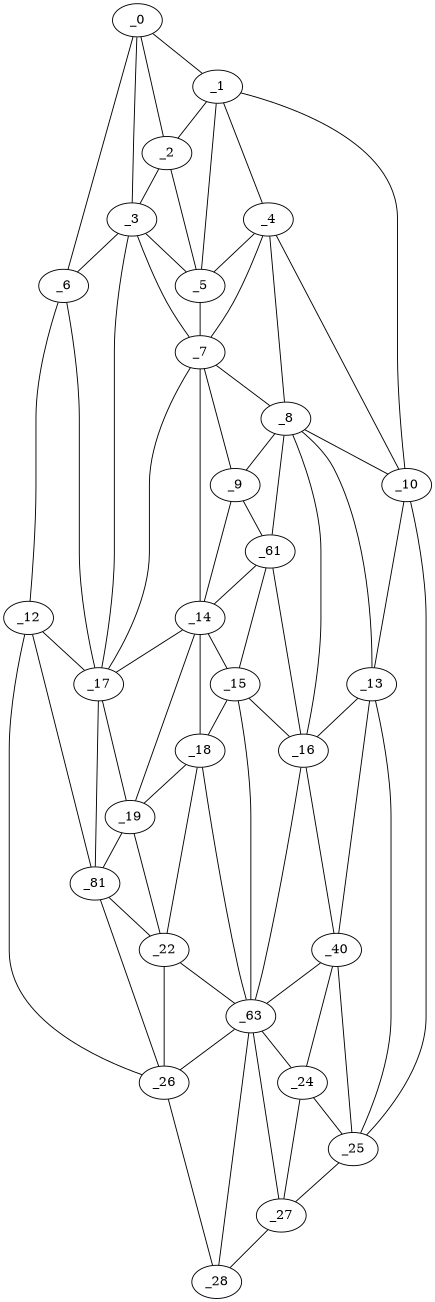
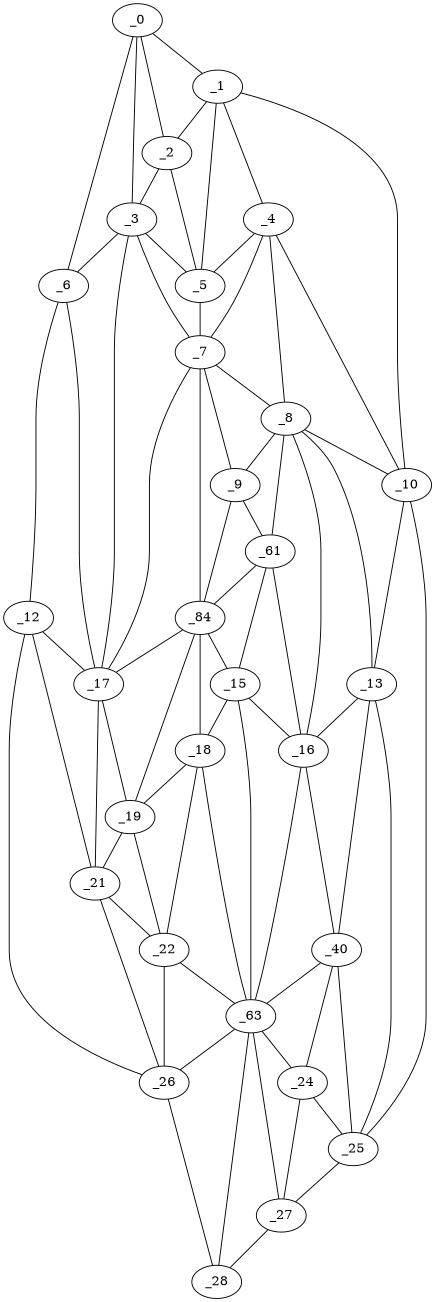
  graph {
    node [x=31 y=74]
    edge [valence=2]
    _0 [y=64]
    _1 [y=78]
    _2 [x=34 y=67]
    _3 [x=41 y=67]
    _6 [x=46 y=7]
    _4 [x=41 y=85]
    _5 [x=44 y=72]
    _10 [x=69 y=113]
    _7 [x=52 y=77]
    _17 [x=88 y=47]
    _12 [x=78 y=7]
    _8 [x=67 y=92]
    _13 [x=82 y=103]
    _25 [x=102 y=104]
    _9 [x=69 y=82]
-   _14 [x=84]
-   _21 [x=97 y=60 label=_81]
+   _14 [x=84 label=_84]
+   _21 [x=97 y=60]
    _19 [x=92 y=69]
    _26 [x=105]
    n20 [label=_61 x=77 y=81]
    _16 [x=87 y=88]
    n22 [label=_40 x=94 y=94]
    _27 [x=105 y=89]
    _15 [x=85 y=79]
    _18 [x=91 y=73]
    _22 [x=97]
    n27 [label=_63 x=98 y=81]
    _28 [x=106 y=82]
    _24 [x=100 y=93]
    _0 -- _1 [valence=1]
    _0 -- _2
    _0 -- _3
    _0 -- _6 [valence=1]
    _1 -- _2
    _1 -- _4 [valence=1]
    _1 -- _5
    _1 -- _10 [valence=1]
    _2 -- _3
    _2 -- _5
    _3 -- _6 [valence=1]
    _3 -- _5 [valence=1]
    _3 -- _7
    _3 -- _17
    _6 -- _17
    _6 -- _12 [valence=1]
    _4 -- _5
    _4 -- _10
    _4 -- _7
    _4 -- _8
    _5 -- _7
    _10 -- _13 [valence=1]
    _10 -- _25 [valence=1]
    _7 -- _17 [valence=1]
    _7 -- _8
    _7 -- _9
    _7 -- _14
    _17 -- _21 [valence=1]
    _17 -- _19
    _12 -- _17
    _12 -- _21 [valence=1]
    _12 -- _26 [valence=1]
    _8 -- _10 [valence=1]
    _8 -- _13
    _8 -- _9 [valence=1]
    _8 -- n20
    _8 -- _16 [valence=1]
    _13 -- _25 [valence=1]
    _13 -- _16 [valence=1]
    _13 -- n22
    _25 -- _27 [valence=1]
    _9 -- _14 [valence=1]
    _9 -- n20
    _14 -- _17 [valence=1]
    _14 -- _19
    _14 -- _15 [valence=1]
    _14 -- _18
    _21 -- _26
    _21 -- _22 [valence=1]
    _19 -- _21
    _19 -- _22
    _26 -- _28 [valence=1]
    n20 -- _14
    n20 -- _16 [valence=1]
    n20 -- _15
    _16 -- n22
    _16 -- n27 [valence=1]
    n22 -- _25
    n22 -- n27 [valence=1]
    n22 -- _24
    _27 -- _28 [valence=1]
    _15 -- _16
    _15 -- _18
    _15 -- n27
    _18 -- _19 [valence=1]
    _18 -- _22 [valence=1]
    _18 -- n27 [valence=1]
    _22 -- _26 [valence=1]
    _22 -- n27
    n27 -- _26 [valence=1]
    n27 -- _27 [valence=1]
    n27 -- _28
    n27 -- _24
    _24 -- _25
    _24 -- _27
  }
